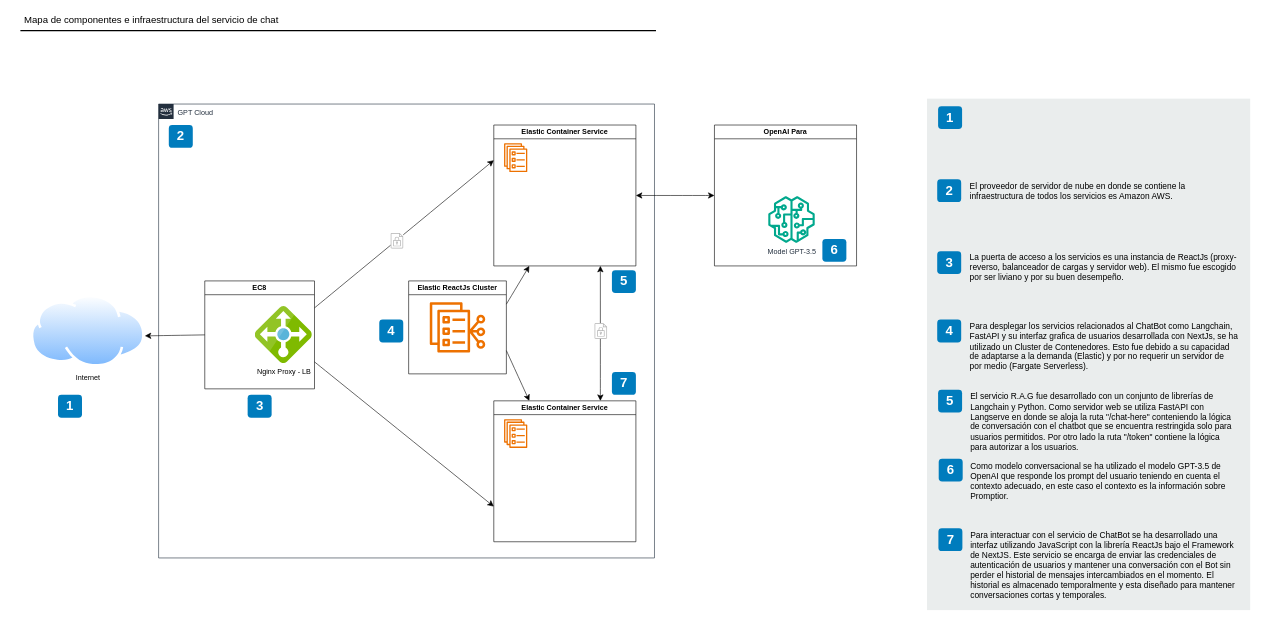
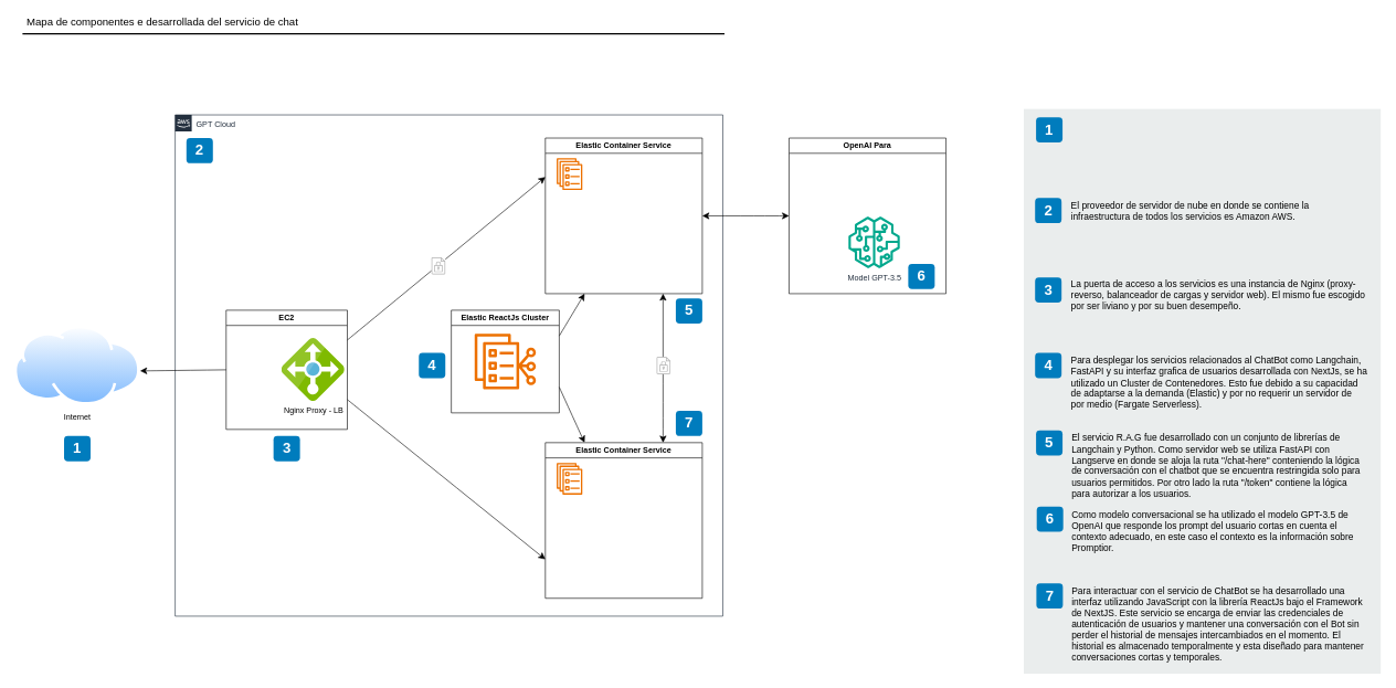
  <mxCell id="0" />
  <mxCell id="1" parent="0" />
  <mxCell id="2" value="GPT Cloud" style="points=[[0,0],[0.25,0],[0.5,0],[0.75,0],[1,0],[1,0.25],[1,0.5],[1,0.75],[1,1],[0.75,1],[0.5,1],[0.25,1],[0,1],[0,0.75],[0,0.5],[0,0.25]];outlineConnect=0;gradientColor=none;html=1;whiteSpace=wrap;fontSize=12;fontStyle=0;shape=mxgraph.aws4.group;grIcon=mxgraph.aws4.group_aws_cloud_alt;strokeColor=#232F3E;fillColor=none;verticalAlign=top;align=left;spacingLeft=30;fontColor=#232F3E;dashed=0;labelBackgroundColor=none;container=1;pointerEvents=0;collapsible=0;recursiveResize=0;" parent="1" vertex="1"><mxGeometry x="263" y="173" width="827" height="757" as="geometry" /></mxCell>
  <mxCell id="3" value="Elastic Container Service" style="swimlane;whiteSpace=wrap;html=1;startSize=23;" parent="2" vertex="1"><mxGeometry x="559" y="35" width="237" height="235" as="geometry" /></mxCell>
  <mxCell id="4" value="" style="sketch=0;outlineConnect=0;fontColor=#232F3E;gradientColor=none;fillColor=#ED7100;strokeColor=none;dashed=0;verticalLabelPosition=bottom;verticalAlign=top;align=center;html=1;fontSize=12;fontStyle=0;aspect=fixed;pointerEvents=1;shape=mxgraph.aws4.ecs_service;" parent="3" vertex="1"><mxGeometry x="17" y="30.5" width="39" height="48" as="geometry" /></mxCell>
  <mxCell id="5" style="edgeStyle=none;curved=1;rounded=0;orthogonalLoop=1;jettySize=auto;html=1;exitX=1;exitY=0.25;exitDx=0;exitDy=0;entryX=0.25;entryY=1;entryDx=0;entryDy=0;fontSize=12;startSize=8;endSize=8;" parent="2" source="7" target="3" edge="1"><mxGeometry relative="1" as="geometry" /></mxCell>
  <mxCell id="6" style="edgeStyle=none;curved=1;rounded=0;orthogonalLoop=1;jettySize=auto;html=1;exitX=1;exitY=0.75;exitDx=0;exitDy=0;entryX=0.25;entryY=0;entryDx=0;entryDy=0;fontSize=12;startSize=8;endSize=8;" parent="2" source="7" target="9" edge="1"><mxGeometry relative="1" as="geometry" /></mxCell>
  <mxCell id="7" value="Elastic ReactJs Cluster" style="swimlane;whiteSpace=wrap;html=1;startSize=23;" parent="2" vertex="1"><mxGeometry x="417" y="295" width="163" height="155" as="geometry" /></mxCell>
  <mxCell id="8" value="" style="sketch=0;outlineConnect=0;fontColor=#232F3E;gradientColor=none;fillColor=#ED7100;strokeColor=none;dashed=0;verticalLabelPosition=bottom;verticalAlign=top;align=center;html=1;fontSize=12;fontStyle=0;aspect=fixed;pointerEvents=1;shape=mxgraph.aws4.ecs_service_connect;" parent="7" vertex="1"><mxGeometry x="35.25" y="35.1" width="92.5" height="84.79" as="geometry" /></mxCell>
  <mxCell id="9" value="Elastic Container Service" style="swimlane;whiteSpace=wrap;html=1;startSize=23;" parent="2" vertex="1"><mxGeometry x="559" y="495" width="237" height="235" as="geometry" /></mxCell>
  <mxCell id="10" value="" style="sketch=0;outlineConnect=0;fontColor=#232F3E;gradientColor=none;fillColor=#ED7100;strokeColor=none;dashed=0;verticalLabelPosition=bottom;verticalAlign=top;align=center;html=1;fontSize=12;fontStyle=0;aspect=fixed;pointerEvents=1;shape=mxgraph.aws4.ecs_service;" parent="9" vertex="1"><mxGeometry x="17" y="30.5" width="39" height="48" as="geometry" /></mxCell>
  <mxCell id="11" value="3" style="rounded=1;whiteSpace=wrap;html=1;fillColor=#007CBD;strokeColor=none;fontColor=#FFFFFF;fontStyle=1;fontSize=22;labelBackgroundColor=none;" parent="2" vertex="1"><mxGeometry x="148.5" y="485" width="40" height="38" as="geometry" /></mxCell>
  <mxCell id="12" value="" style="endArrow=classic;startArrow=classic;html=1;rounded=0;fontSize=12;startSize=8;endSize=8;curved=1;entryX=0.75;entryY=1;entryDx=0;entryDy=0;exitX=0.75;exitY=0;exitDx=0;exitDy=0;" parent="2" source="9" target="3" edge="1"><mxGeometry width="50" height="50" relative="1" as="geometry"><mxPoint x="457" y="365" as="sourcePoint" /><mxPoint x="507" y="315" as="targetPoint" /></mxGeometry></mxCell>
  <mxCell id="13" style="edgeStyle=none;curved=1;rounded=0;orthogonalLoop=1;jettySize=auto;html=1;exitX=1;exitY=0.25;exitDx=0;exitDy=0;entryX=0;entryY=0.25;entryDx=0;entryDy=0;fontSize=12;startSize=8;endSize=8;" parent="2" source="15" target="3" edge="1"><mxGeometry relative="1" as="geometry" /></mxCell>
  <mxCell id="14" style="edgeStyle=none;curved=1;rounded=0;orthogonalLoop=1;jettySize=auto;html=1;exitX=1;exitY=0.75;exitDx=0;exitDy=0;entryX=0;entryY=0.75;entryDx=0;entryDy=0;fontSize=12;startSize=8;endSize=8;" parent="2" source="15" target="9" edge="1"><mxGeometry relative="1" as="geometry" /></mxCell>
- <mxCell id="15" value="EC8" style="swimlane;whiteSpace=wrap;html=1;startSize=23;" parent="2" vertex="1"><mxGeometry x="77" y="295" width="183" height="180" as="geometry" /></mxCell>
+ <mxCell id="15" value="EC2" style="swimlane;whiteSpace=wrap;html=1;startSize=23;" parent="2" vertex="1"><mxGeometry x="77" y="295" width="183" height="180" as="geometry" /></mxCell>
  <mxCell id="16" value="Nginx Proxy - LB" style="image;sketch=0;aspect=fixed;html=1;points=[];align=center;fontSize=12;image=img/lib/mscae/Load_Balancer_feature.svg;" parent="15" vertex="1"><mxGeometry x="84" y="42.5" width="95" height="95" as="geometry" /></mxCell>
  <mxCell id="17" value="" style="group" parent="2" vertex="1" connectable="0"><mxGeometry x="387" y="215" width="21" height="26" as="geometry" /></mxCell>
  <mxCell id="18" value="" style="rounded=0;whiteSpace=wrap;html=1;labelBackgroundColor=#ffffff;fontSize=14;align=center;strokeColor=none;" parent="17" vertex="1"><mxGeometry width="21" height="26" as="geometry" /></mxCell>
  <mxCell id="19" value="" style="outlineConnect=0;fontColor=#232F3E;gradientColor=none;fillColor=#B3B3B3;strokeColor=none;dashed=0;verticalLabelPosition=bottom;verticalAlign=top;align=center;html=1;fontSize=12;fontStyle=0;aspect=fixed;pointerEvents=1;shape=mxgraph.aws4.encrypted_data;labelBackgroundColor=#ffffff;" parent="17" vertex="1"><mxGeometry width="21" height="26" as="geometry" /></mxCell>
  <mxCell id="20" value="4" style="rounded=1;whiteSpace=wrap;html=1;fillColor=#007CBD;strokeColor=none;fontColor=#FFFFFF;fontStyle=1;fontSize=22;labelBackgroundColor=none;" parent="2" vertex="1"><mxGeometry x="368" y="359.5" width="40" height="38" as="geometry" /></mxCell>
  <mxCell id="21" value="5" style="rounded=1;whiteSpace=wrap;html=1;fillColor=#007CBD;strokeColor=none;fontColor=#FFFFFF;fontStyle=1;fontSize=22;labelBackgroundColor=none;" parent="2" vertex="1"><mxGeometry x="756" y="277" width="40" height="38" as="geometry" /></mxCell>
  <mxCell id="22" value="7" style="rounded=1;whiteSpace=wrap;html=1;fillColor=#007CBD;strokeColor=none;fontColor=#FFFFFF;fontStyle=1;fontSize=22;labelBackgroundColor=none;" parent="2" vertex="1"><mxGeometry x="756" y="447" width="40" height="38" as="geometry" /></mxCell>
  <mxCell id="23" value="2" style="rounded=1;whiteSpace=wrap;html=1;fillColor=#007CBD;strokeColor=none;fontColor=#FFFFFF;fontStyle=1;fontSize=22;labelBackgroundColor=none;" parent="2" vertex="1"><mxGeometry x="17" y="35" width="40" height="38" as="geometry" /></mxCell>
  <mxCell id="24" value="" style="rounded=0;whiteSpace=wrap;html=1;fillColor=#EAEDED;fontSize=22;fontColor=#FFFFFF;strokeColor=none;labelBackgroundColor=none;" parent="1" vertex="1"><mxGeometry x="1544.5" y="164" width="539" height="853" as="geometry" /></mxCell>
  <mxCell id="25" value="1" style="rounded=1;whiteSpace=wrap;html=1;fillColor=#007CBD;strokeColor=none;fontColor=#FFFFFF;fontStyle=1;fontSize=22;labelBackgroundColor=none;" parent="1" vertex="1"><mxGeometry x="1563" y="176.5" width="40" height="38" as="geometry" /></mxCell>
  <mxCell id="26" value="2" style="rounded=1;whiteSpace=wrap;html=1;fillColor=#007CBD;strokeColor=none;fontColor=#FFFFFF;fontStyle=1;fontSize=22;labelBackgroundColor=none;" parent="1" vertex="1"><mxGeometry x="1561.5" y="298.5" width="40" height="38" as="geometry" /></mxCell>
  <mxCell id="27" value="3" style="rounded=1;whiteSpace=wrap;html=1;fillColor=#007CBD;strokeColor=none;fontColor=#FFFFFF;fontStyle=1;fontSize=22;labelBackgroundColor=none;" parent="1" vertex="1"><mxGeometry x="1561.5" y="418.5" width="40" height="38" as="geometry" /></mxCell>
  <mxCell id="28" value="4" style="rounded=1;whiteSpace=wrap;html=1;fillColor=#007CBD;strokeColor=none;fontColor=#FFFFFF;fontStyle=1;fontSize=22;labelBackgroundColor=none;" parent="1" vertex="1"><mxGeometry x="1561.5" y="532.5" width="40" height="38" as="geometry" /></mxCell>
  <mxCell id="29" value="5" style="rounded=1;whiteSpace=wrap;html=1;fillColor=#007CBD;strokeColor=none;fontColor=#FFFFFF;fontStyle=1;fontSize=22;labelBackgroundColor=none;" parent="1" vertex="1"><mxGeometry x="1563" y="649.5" width="40" height="38" as="geometry" /></mxCell>
  <mxCell id="30" value="6" style="rounded=1;whiteSpace=wrap;html=1;fillColor=#007CBD;strokeColor=none;fontColor=#FFFFFF;fontStyle=1;fontSize=22;labelBackgroundColor=none;" parent="1" vertex="1"><mxGeometry x="1564" y="764.5" width="40" height="38" as="geometry" /></mxCell>
  <mxCell id="31" value="7" style="rounded=1;whiteSpace=wrap;html=1;fillColor=#007CBD;strokeColor=none;fontColor=#FFFFFF;fontStyle=1;fontSize=22;labelBackgroundColor=none;" parent="1" vertex="1"><mxGeometry x="1563.5" y="880.5" width="40" height="38" as="geometry" /></mxCell>
- <mxCell id="32" value="Mapa de componentes e infraestructura del servicio de chat" style="text;html=1;resizable=0;points=[];autosize=1;align=left;verticalAlign=top;spacingTop=-4;fontSize=16;labelBackgroundColor=none;" parent="1" vertex="1"><mxGeometry x="36.5" y="20.5" width="450" height="30" as="geometry" /></mxCell>
+ <mxCell id="32" value="Mapa de componentes e desarrollada del servicio de chat" style="text;html=1;resizable=0;points=[];autosize=1;align=left;verticalAlign=top;spacingTop=-4;fontSize=16;labelBackgroundColor=none;" parent="1" vertex="1"><mxGeometry x="36.5" y="20.5" width="450" height="30" as="geometry" /></mxCell>
  <mxCell id="33" value="" style="line;strokeWidth=2;html=1;fontSize=14;labelBackgroundColor=none;" parent="1" vertex="1"><mxGeometry x="32.5" y="45.5" width="1060" height="10" as="geometry" /></mxCell>
  <mxCell id="34" value="El proveedor de servidor de nube en donde se contiene la infraestructura de todos los servicios es Amazon AWS." style="text;html=1;align=left;verticalAlign=top;spacingTop=-4;fontSize=14;labelBackgroundColor=none;whiteSpace=wrap;" parent="1" vertex="1"><mxGeometry x="1613.5" y="299" width="450" height="115" as="geometry" /></mxCell>
- <mxCell id="35" value="La puerta de acceso a los servicios es una instancia de ReactJs (proxy-reverso, balanceador de cargas y servidor web). El mismo fue escogido por ser liviano y por su buen desempeño." style="text;html=1;align=left;verticalAlign=top;spacingTop=-4;fontSize=14;labelBackgroundColor=none;whiteSpace=wrap;" parent="1" vertex="1"><mxGeometry x="1613.5" y="417" width="450" height="117" as="geometry" /></mxCell>
+ <mxCell id="35" value="La puerta de acceso a los servicios es una instancia de Nginx (proxy-reverso, balanceador de cargas y servidor web). El mismo fue escogido por ser liviano y por su buen desempeño." style="text;html=1;align=left;verticalAlign=top;spacingTop=-4;fontSize=14;labelBackgroundColor=none;whiteSpace=wrap;" parent="1" vertex="1"><mxGeometry x="1613.5" y="417" width="450" height="117" as="geometry" /></mxCell>
  <mxCell id="36" value="&lt;span&gt;Para desplegar los servicios relacionados al ChatBot como Langchain, FastAPI y su interfaz grafica de usuarios desarrollada con NextJs, se ha utilizado un Cluster de Contenedores. Esto fue debido a su capacidad de adaptarse a la demanda (Elastic) y por no requerir un servidor de por medio (Fargate Serverless).&lt;/span&gt;" style="text;html=1;align=left;verticalAlign=top;spacingTop=-4;fontSize=14;labelBackgroundColor=none;whiteSpace=wrap;" parent="1" vertex="1"><mxGeometry x="1613.5" y="533" width="450" height="121" as="geometry" /></mxCell>
  <mxCell id="37" value="El servicio R.A.G fue desarrollado con un conjunto de librerías de Langchain y Python. Como servidor web se utiliza FastAPI con Langserve en donde se aloja la ruta &quot;/chat-here&quot;&lt;span style=&quot;background-color: initial;&quot;&gt;&amp;nbsp;conteniendo la lógica de conversación con el chatbot que se encuentra restringida solo para usuarios permitidos. Por otro lado la ruta &quot;/token&quot; contiene la lógica para autorizar a los usuarios.&lt;/span&gt;" style="text;html=1;align=left;verticalAlign=top;spacingTop=-4;fontSize=14;labelBackgroundColor=none;whiteSpace=wrap;" parent="1" vertex="1"><mxGeometry x="1614.5" y="650" width="449" height="114" as="geometry" /></mxCell>
- <mxCell id="38" value="&lt;span&gt;Como modelo conversacional se ha utilizado el modelo GPT-3.5 de OpenAI que responde los prompt del usuario teniendo en cuenta el contexto adecuado, en este caso el contexto es la información sobre Promptior.&lt;/span&gt;" style="text;html=1;align=left;verticalAlign=top;spacingTop=-4;fontSize=14;labelBackgroundColor=none;whiteSpace=wrap;" parent="1" vertex="1"><mxGeometry x="1614.5" y="766" width="450" height="118" as="geometry" /></mxCell>
+ <mxCell id="38" value="&lt;span&gt;Como modelo conversacional se ha utilizado el modelo GPT-3.5 de OpenAI que responde los prompt del usuario cortas en cuenta el contexto adecuado, en este caso el contexto es la información sobre Promptior.&lt;/span&gt;" style="text;html=1;align=left;verticalAlign=top;spacingTop=-4;fontSize=14;labelBackgroundColor=none;whiteSpace=wrap;" parent="1" vertex="1"><mxGeometry x="1614.5" y="766" width="450" height="118" as="geometry" /></mxCell>
  <mxCell id="39" value="&lt;span&gt;Para interactuar con el servicio de ChatBot se ha desarrollado una interfaz utilizando JavaScript con la librería ReactJs bajo el Framework de NextJS. Este servicio se encarga de enviar las credenciales de autenticaci&lt;/span&gt;ó&lt;span&gt;n de usuarios y mantener una conversación con el Bot sin perder el historial de mensajes intercambiados en el momento. El historial es almacenado temporalmente y esta diseñado para mantener conversaciones cortas y temporales.&lt;/span&gt;" style="text;html=1;align=left;verticalAlign=top;spacingTop=-4;fontSize=14;labelBackgroundColor=none;whiteSpace=wrap;" parent="1" vertex="1"><mxGeometry x="1614.5" y="881" width="449" height="113" as="geometry" /></mxCell>
  <mxCell id="40" value="" style="group" parent="1" vertex="1" connectable="0"><mxGeometry x="990" y="538.5" width="21" height="26" as="geometry" /></mxCell>
  <mxCell id="41" value="" style="rounded=0;whiteSpace=wrap;html=1;labelBackgroundColor=#ffffff;fontSize=14;align=center;strokeColor=none;" parent="40" vertex="1"><mxGeometry width="21" height="26" as="geometry" /></mxCell>
  <mxCell id="42" value="" style="outlineConnect=0;fontColor=#232F3E;gradientColor=none;fillColor=#B3B3B3;strokeColor=none;dashed=0;verticalLabelPosition=bottom;verticalAlign=top;align=center;html=1;fontSize=12;fontStyle=0;aspect=fixed;pointerEvents=1;shape=mxgraph.aws4.encrypted_data;labelBackgroundColor=#ffffff;" parent="40" vertex="1"><mxGeometry width="21" height="26" as="geometry" /></mxCell>
  <mxCell id="43" value="OpenAI Para" style="swimlane;whiteSpace=wrap;html=1;startSize=23;" parent="1" vertex="1"><mxGeometry x="1190" y="208" width="237" height="235" as="geometry" /></mxCell>
  <mxCell id="44" value="Model GPT-3.5" style="sketch=0;outlineConnect=0;fontColor=#232F3E;gradientColor=none;fillColor=#01A88D;strokeColor=none;dashed=0;verticalLabelPosition=bottom;verticalAlign=top;align=center;html=1;fontSize=12;fontStyle=0;aspect=fixed;pointerEvents=1;shape=mxgraph.aws4.sagemaker_model;" parent="43" vertex="1"><mxGeometry x="89.5" y="118.5" width="78" height="78" as="geometry" /></mxCell>
  <mxCell id="45" value="6" style="rounded=1;whiteSpace=wrap;html=1;fillColor=#007CBD;strokeColor=none;fontColor=#FFFFFF;fontStyle=1;fontSize=22;labelBackgroundColor=none;" parent="43" vertex="1"><mxGeometry x="180" y="190" width="40" height="38" as="geometry" /></mxCell>
  <mxCell id="46" value="" style="endArrow=classic;startArrow=classic;html=1;rounded=0;fontSize=12;startSize=8;endSize=8;curved=1;entryX=1;entryY=0.5;entryDx=0;entryDy=0;exitX=0;exitY=0.5;exitDx=0;exitDy=0;" parent="1" source="43" target="3" edge="1"><mxGeometry width="50" height="50" relative="1" as="geometry"><mxPoint x="720" y="538" as="sourcePoint" /><mxPoint x="770" y="488" as="targetPoint" /></mxGeometry></mxCell>
  <mxCell id="47" value="" style="endArrow=none;startArrow=classic;html=1;rounded=0;fontSize=12;startSize=8;endSize=8;curved=1;entryX=0;entryY=0.5;entryDx=0;entryDy=0;exitX=0.998;exitY=0.568;exitDx=0;exitDy=0;exitPerimeter=0;" parent="1" source="48" target="15" edge="1"><mxGeometry width="50" height="50" relative="1" as="geometry"><mxPoint x="210.48" y="558" as="sourcePoint" /><mxPoint x="320" y="526.5" as="targetPoint" /></mxGeometry></mxCell>
- <mxCell id="48" value="Internet" style="image;aspect=fixed;perimeter=ellipsePerimeter;html=1;align=center;shadow=0;dashed=0;spacingTop=3;image=img/lib/active_directory/internet_cloud.svg;" parent="1" vertex="1"><mxGeometry x="50" y="491.5" width="190.48" height="120" as="geometry" /></mxCell>
+ <mxCell id="48" value="Internet" style="image;aspect=fixed;perimeter=ellipsePerimeter;html=1;align=center;shadow=0;dashed=0;spacingTop=3;image=img/lib/active_directory/internet_cloud.svg;" parent="1" vertex="1"><mxGeometry x="20" y="491.5" width="190.48" height="120" as="geometry" /></mxCell>
  <mxCell id="49" value="1" style="rounded=1;whiteSpace=wrap;html=1;fillColor=#007CBD;strokeColor=none;fontColor=#FFFFFF;fontStyle=1;fontSize=22;labelBackgroundColor=none;" parent="1" vertex="1"><mxGeometry x="95.24" y="658" width="40" height="38" as="geometry" /></mxCell>
